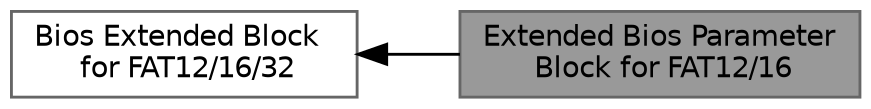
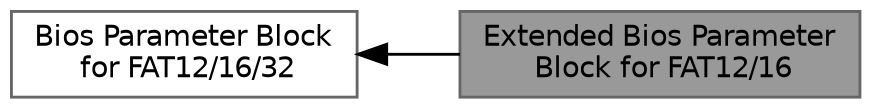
  digraph {
    rankdir=LR
    node [fontname=Helvetica fontsize=10 shape=box style=filled]
-   n1 [color=grey40 fillcolor=white height=0.2 label="Bios Extended Block\l for FAT12/16/32" width=0.4]
+   n1 [color=grey40 fillcolor=white height=0.2 label="Bios Parameter Block\l for FAT12/16/32" width=0.4]
    n2 [color=gray40 fillcolor=grey60 fontcolor=black height=0.2 label="Extended Bios Parameter\l Block for FAT12/16" width=0.4]
    n1 -> n2 [dir=back fontname=Helvetica fontsize=10 labelfontname=Helvetica labelfontsize=10 shape=plaintext style=solid]
  }
